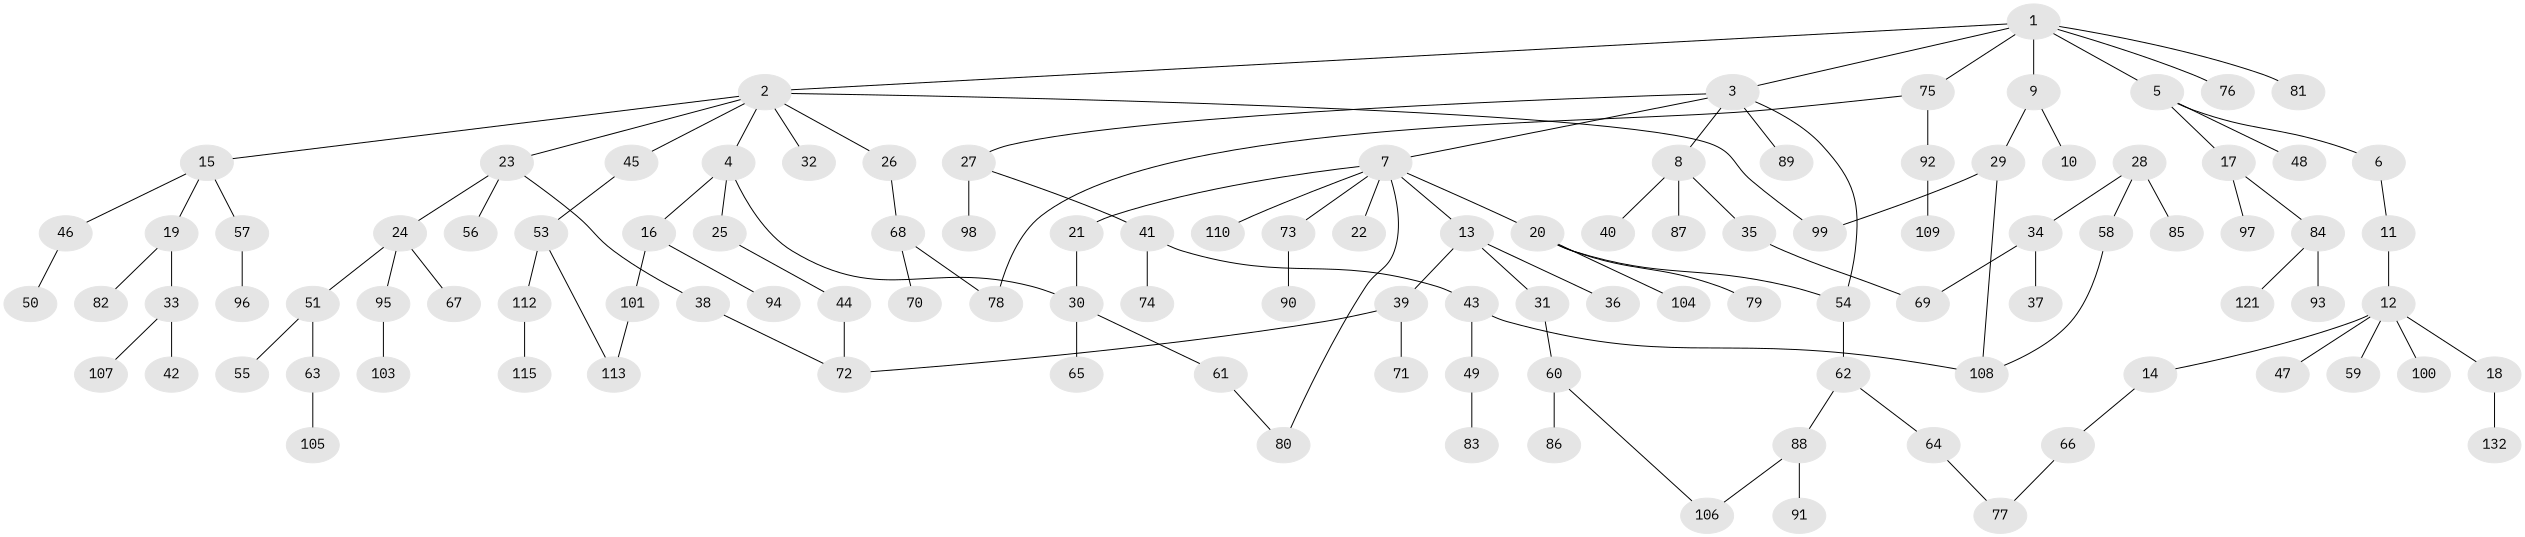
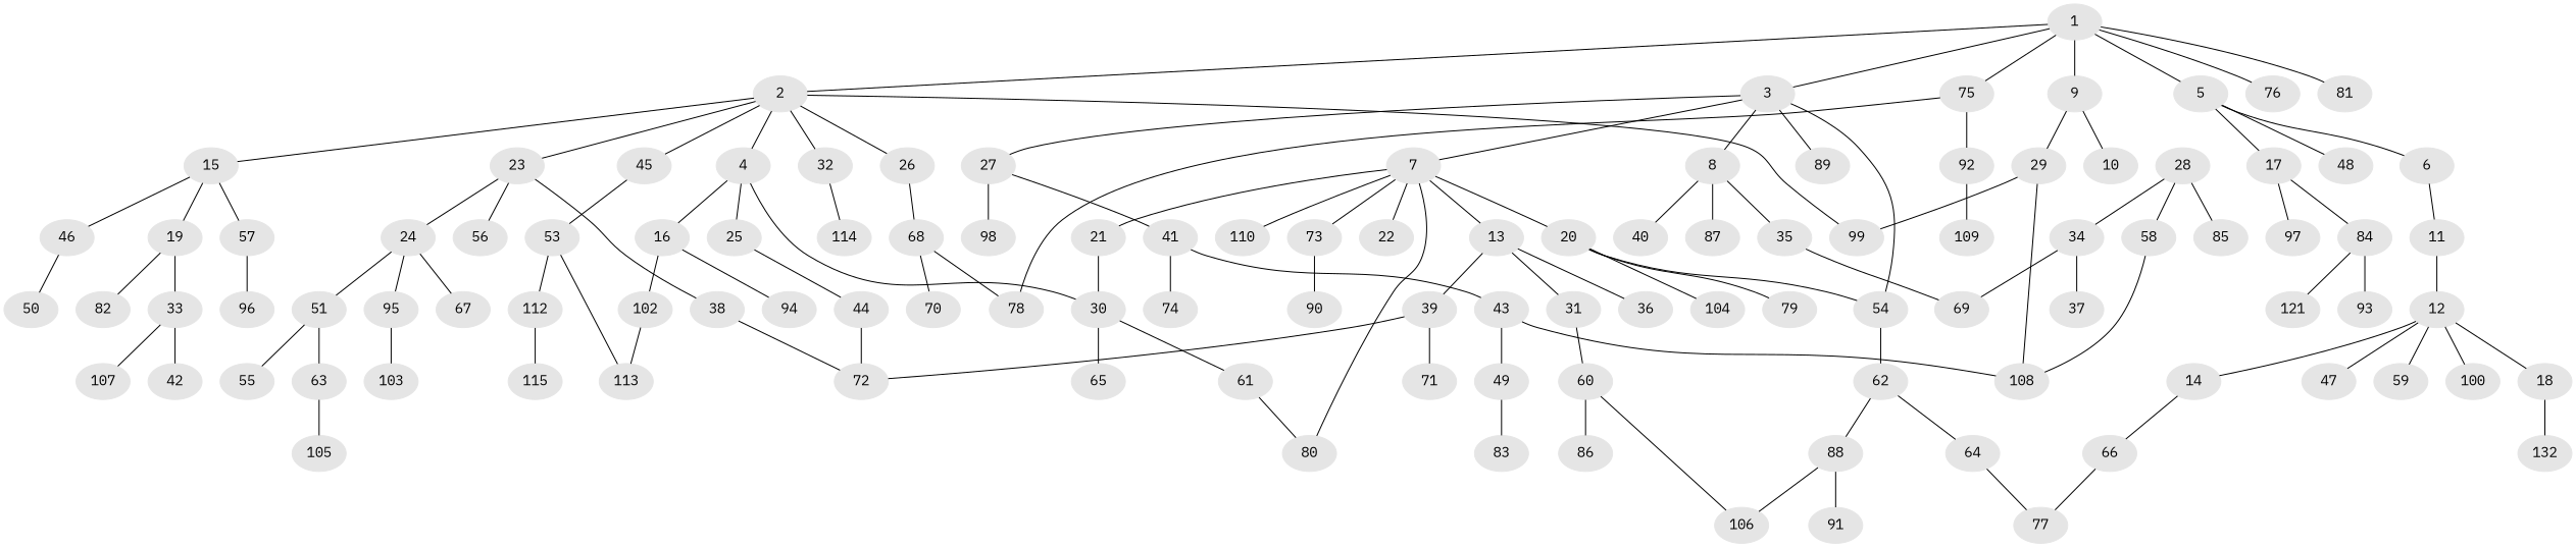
  graph {
    fontname="IBM Plex Mono"
    node [color=gray90 fontname="IBM Plex Mono" style=filled]
    edge [fontname="IBM Plex Mono"]
    1
    2
    3
    5
    9
    75
    76
    81
    4
    15
    23
    26
    32
    45
    99
    7
    8
    27
    54
    89
    6
    17
    48
    10
    29
    78
    92
    16
    25
    30
    19
    46
    57
    24
    38
    56
    68
+   114
    53
    13
    20
    21
    22
    73
    80
    110
    35
    40
    87
    41
    98
    62
    94
-   101
+   101 [label=102]
    44
    28
    34
    58
    85
    61
    65
    11
    84
    97
    12
    31
    36
    39
    79
    104
    90
    69
    108
    14
    18
    47
    59
    100
    66
    n80 [label=132]
    60
    72
    71
    77
    33
    82
    50
    96
    113
    93
    n91 [label=121]
    42
    107
    51
    67
    95
    55
    63
    103
    70
    43
    74
    37
    86
    106
    49
    83
    112
    105
    115
    64
    88
    91
    109
    1 -- 2
    1 -- 3
    1 -- 5
    1 -- 9
    1 -- 75
    1 -- 76
    1 -- 81
    2 -- 4
    2 -- 15
    2 -- 23
    2 -- 26
    2 -- 32
    2 -- 45
    2 -- 99
    3 -- 7
    3 -- 8
    3 -- 27
    3 -- 54
    3 -- 89
    5 -- 6
    5 -- 17
    5 -- 48
    9 -- 10
    9 -- 29
    75 -- 78
    75 -- 92
    4 -- 16
    4 -- 25
    4 -- 30
    15 -- 19
    15 -- 46
    15 -- 57
    23 -- 24
    23 -- 38
    23 -- 56
    26 -- 68
+   32 -- 114
    45 -- 53
    7 -- 13
    7 -- 20
    7 -- 21
    7 -- 22
    7 -- 73
    7 -- 80
    7 -- 110
    8 -- 35
    8 -- 40
    8 -- 87
    27 -- 41
    27 -- 98
    54 -- 62
    6 -- 11
    17 -- 84
    17 -- 97
    29 -- 99
    29 -- 108
    92 -- 109
    16 -- 94
    16 -- 101
    25 -- 44
    30 -- 61
    30 -- 65
    19 -- 33
    19 -- 82
    46 -- 50
    57 -- 96
    24 -- 51
    24 -- 67
    24 -- 95
    38 -- 72
    68 -- 78
    68 -- 70
    53 -- 113
    53 -- 112
    13 -- 31
    13 -- 36
    13 -- 39
    20 -- 54
    20 -- 79
    20 -- 104
    21 -- 30
    73 -- 90
    35 -- 69
    41 -- 43
    41 -- 74
    62 -- 64
    62 -- 88
    101 -- 113
    44 -- 72
    28 -- 34
    28 -- 58
    28 -- 85
    34 -- 69
    34 -- 37
    58 -- 108
    61 -- 80
    11 -- 12
    84 -- 93
    84 -- n91
    12 -- 14
    12 -- 18
    12 -- 47
    12 -- 59
    12 -- 100
    31 -- 60
    39 -- 72
    39 -- 71
    14 -- 66
    18 -- n80
    66 -- 77
    60 -- 86
    60 -- 106
    33 -- 42
    33 -- 107
    51 -- 55
    51 -- 63
    95 -- 103
    63 -- 105
    43 -- 108
    43 -- 49
    49 -- 83
    112 -- 115
    64 -- 77
    88 -- 106
    88 -- 91
  }
